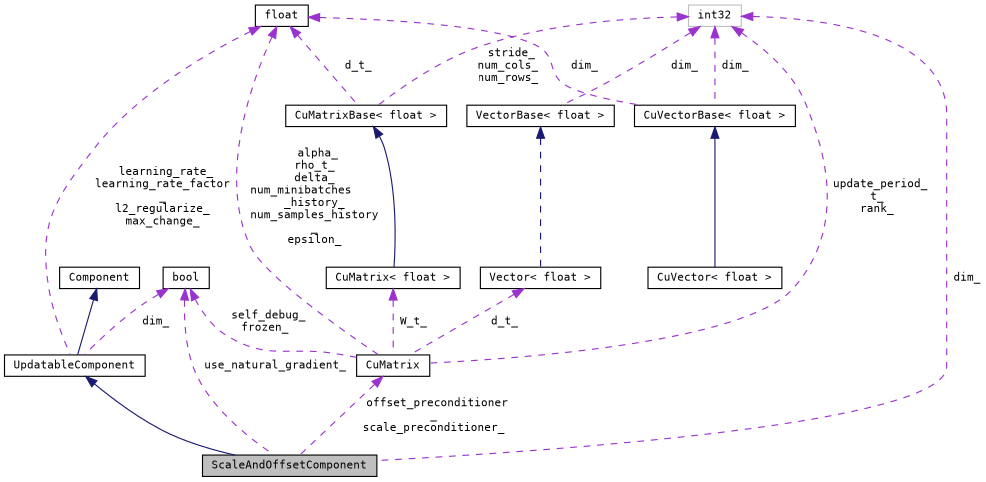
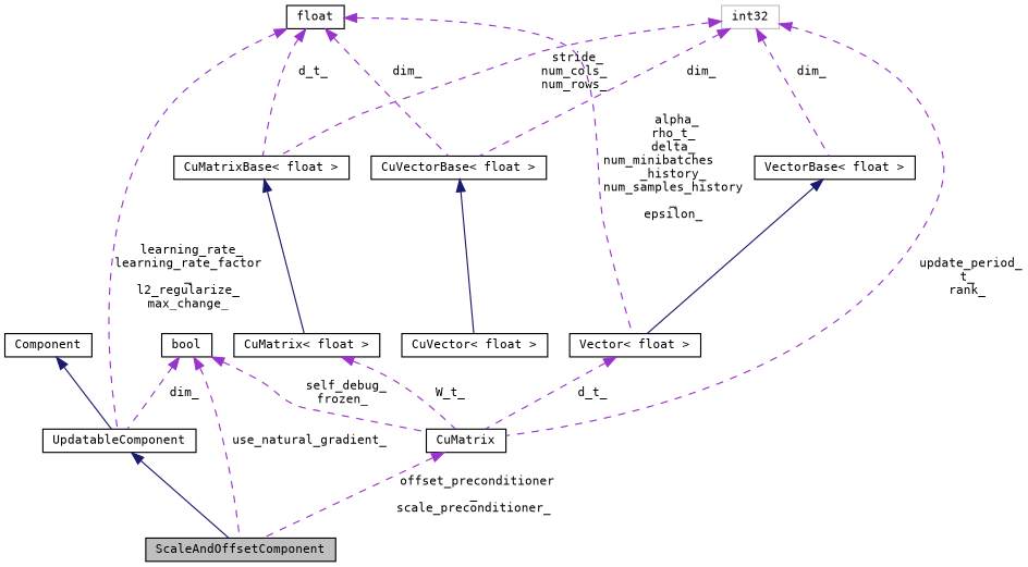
  digraph {
    fontname="DejaVu Sans Mono"
    node [color=black fillcolor=white fontname="DejaVu Sans Mono" fontsize=10 shape=record style=filled]
    edge [color=darkorchid3 dir=back fontname="DejaVu Sans Mono" fontsize=10 labelfontname=Helvetica labelfontsize=10 style=dashed]
    n1 [fillcolor=grey75 fontcolor=black height=0.2 label=ScaleAndOffsetComponent width=0.4]
    n2 [height=0.2 label=UpdatableComponent width=0.4]
    n3 [height=0.2 label=Component width=0.4]
    n4 [height=0.2 label=float width=0.4]
    n5 [height=0.2 label=CuMatrix width=0.4]
    n6 [height=0.2 label="CuMatrixBase\< float \>" width=0.4]
    n7 [height=0.2 label="CuVectorBase\< float \>" width=0.4]
    n8 [height=0.2 label="CuMatrix\< float \>" width=0.4]
    n9 [height=0.2 label="VectorBase\< float \>" width=0.4]
    n10 [height=0.2 label="Vector\< float \>" width=0.4]
    n11 [height=0.2 label="CuVector\< float \>" width=0.4]
    n12 [height=0.2 label=bool width=0.4]
    n13 [color=grey75 height=0.2 label=int32 width=0.4]
    n2 -> n1 [color=midnightblue style=solid]
    n3 -> n2 [color=midnightblue style=solid]
    n4 -> n2 [label=" learning_rate_\nlearning_rate_factor\l_\nl2_regularize_\nmax_change_"]
-   n4 -> n5 [label=" alpha_\nrho_t_\ndelta_\nnum_minibatches\l_history_\nnum_samples_history\l_\nepsilon_"]
+   n4 -> n10 [label=" alpha_\nrho_t_\ndelta_\nnum_minibatches\l_history_\nnum_samples_history\l_\nepsilon_"]
    n4 -> n6 [label=" d_t_"]
    n4 -> n7 [label=" dim_"]
    n5 -> n1 [label=" offset_preconditioner\l_\nscale_preconditioner_"]
    n6 -> n8 [color=midnightblue style=solid]
    n7 -> n11 [color=midnightblue style=solid]
    n8 -> n5 [label=" W_t_"]
-   n9 -> n10 [color=midnightblue]
+   n9 -> n10 [color=midnightblue style=solid]
    n10 -> n5 [label=" d_t_"]
    n12 -> n1 [label=" use_natural_gradient_"]
    n12 -> n2 [label=" dim_"]
    n12 -> n5 [label=" self_debug_\nfrozen_"]
-   n13 -> n1 [label=" dim_"]
    n13 -> n5 [label=" update_period_\nt_\nrank_"]
    n13 -> n6 [label=" stride_\nnum_cols_\nnum_rows_"]
    n13 -> n7 [label=" dim_"]
    n13 -> n9 [label=" dim_"]
  }
